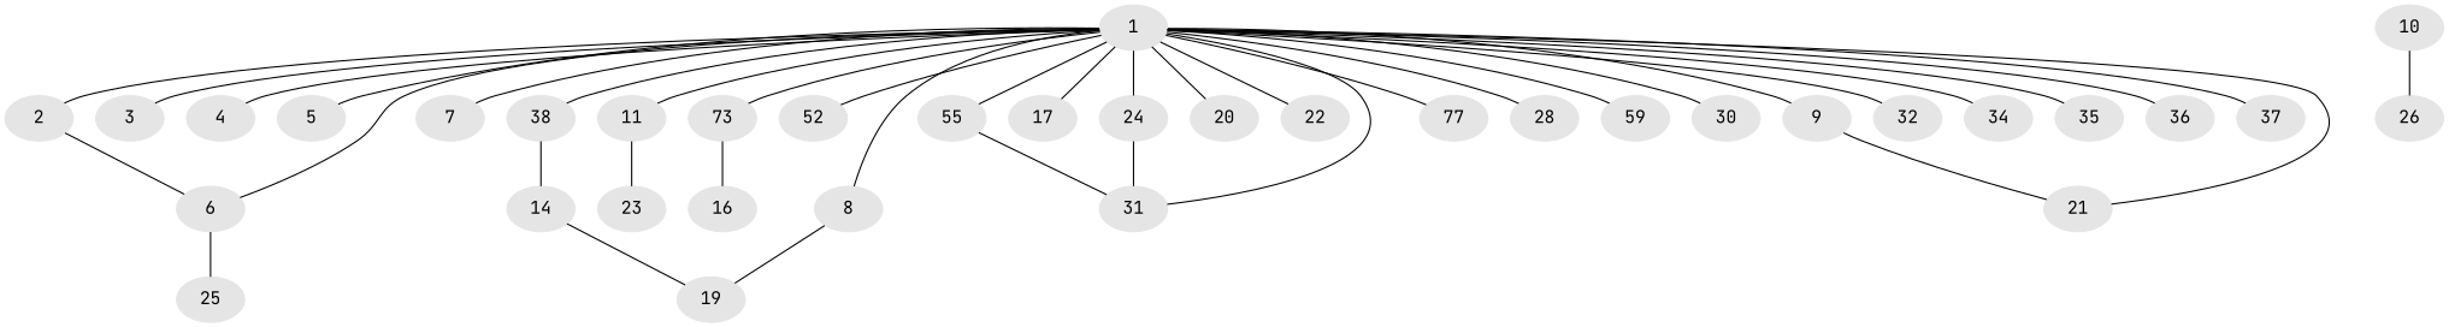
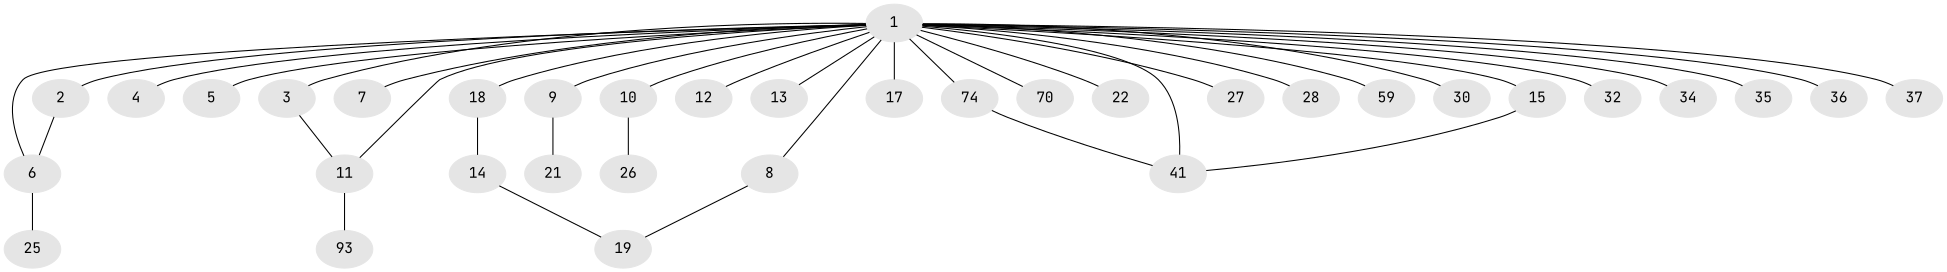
  graph {
    fontname="JetBrains Mono"
    node [color=gray90 fontname="JetBrains Mono" style=filled]
    edge [fontname="JetBrains Mono" weight=1.0]
    1
    2
    3
    4
    5
    6
    7
    8
    9
    10
    11
-   12 [label=52]
-   13 [label=73]
-   15 [label=55]
+   12
+   13
+   15
    17
-   18 [label=38]
-   20
+   18
+   20 [label=70]
    22
-   24
-   27 [label=77]
+   24 [label=74]
+   27
    28
    n22 [label=59]
    30
-   31
+   31 [label=41]
    32
    34
    35
    36
    37
    25
    19
    21
    26
-   23
-   16
+   23 [label=93]
    14
    1 -- 2
    1 -- 3
    1 -- 4
    1 -- 5
    1 -- 6
    1 -- 7
    1 -- 8
    1 -- 9
-   1 -- 21
+   1 -- 10
    1 -- 11
    1 -- 12 [weight=2.0]
    1 -- 13
    1 -- 15
    1 -- 17
    1 -- 18
    1 -- 20
    1 -- 22
    1 -- 24
    1 -- 27
    1 -- 28
    1 -- n22
    1 -- 30
    1 -- 31
    1 -- 32
    1 -- 34
    1 -- 35
    1 -- 36
    1 -- 37
    2 -- 6
+   3 -- 11
    6 -- 25
    8 -- 19
    9 -- 21
    10 -- 26
    11 -- 23
-   13 -- 16 [weight=5.0]
    15 -- 31
    18 -- 14
    24 -- 31
    14 -- 19
  }
